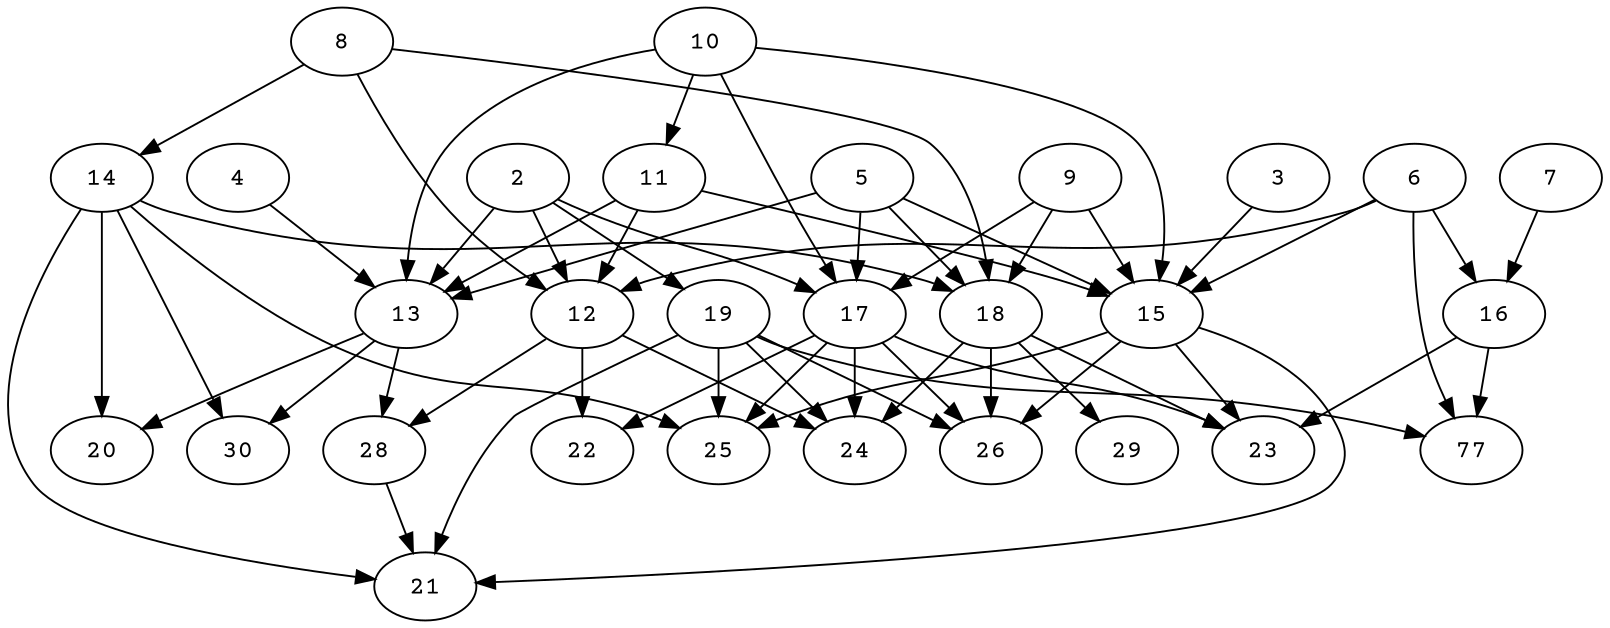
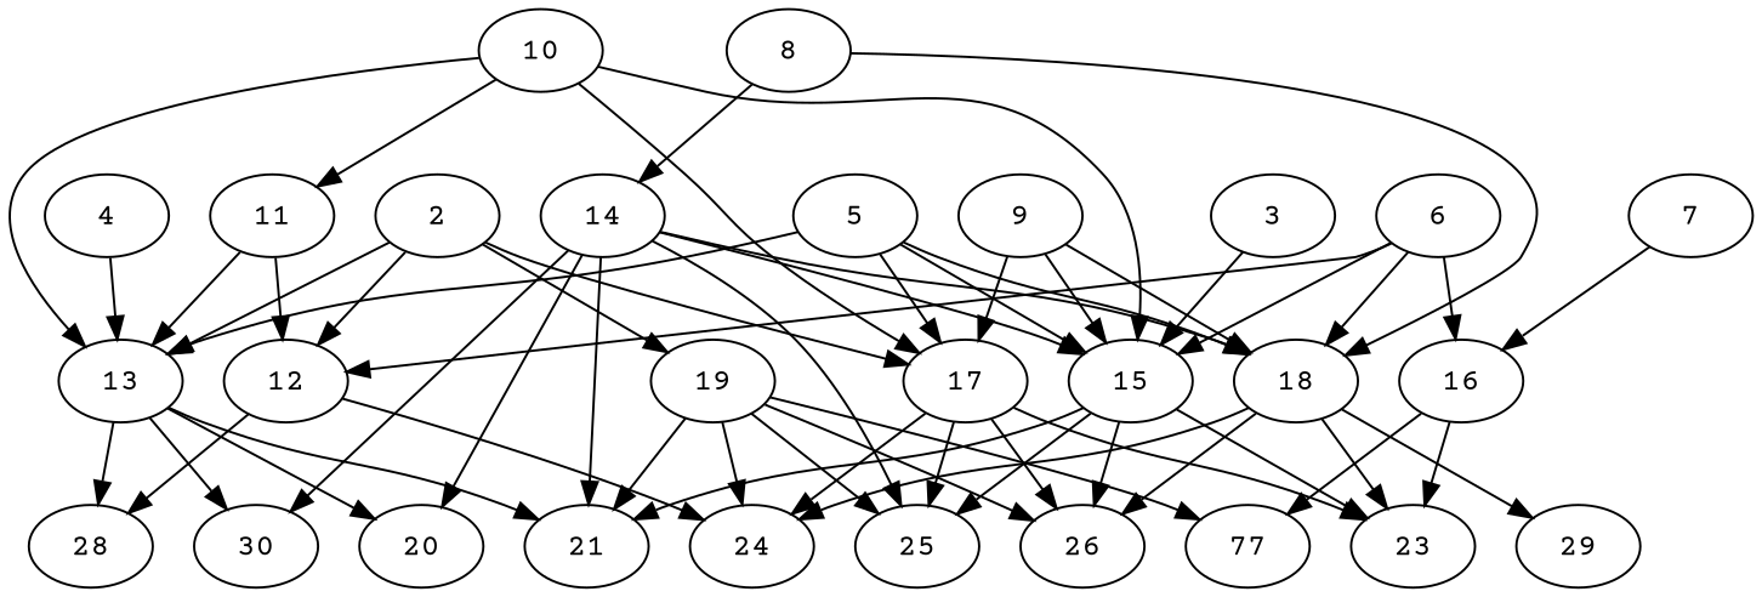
  digraph {
    fontname="Courier Prime"
    node [alpha=0.16 fontname="Courier Prime"]
    edge [fontname="Courier Prime"]
    12 [alpha=0.01 expect_size=43895808]
-   22 [alpha=0.02 expect_size=11877376]
    24 [alpha=0.03 expect_size=50996224]
    28 [alpha=0.20 expect_size=36695040]
    13 [expect_size=31800320]
    20 [alpha=0.15 expect_size=26249216]
    21 [alpha=0.07 expect_size=51727360]
    30 [alpha=0.12 expect_size=41778176]
    17 [alpha=0.18 expect_size=43444224]
    23 [alpha=0.01 expect_size=13421568]
    25 [alpha=0.17 expect_size=41838592]
    26 [alpha=0.07 expect_size=20013056]
    2 [alpha=0.15 expect_size=11771904]
    19 [alpha=0.14 expect_size=10903552]
    n15 [expect_size=40727552 label=77]
    3 [alpha=0.05 expect_size=15514624]
    15 [alpha=0.11 expect_size=36779008]
    4 [alpha=0.17 expect_size=13462528]
    5 [alpha=0.15 expect_size=32068608]
    18 [alpha=0.08 expect_size=15521792]
    29 [alpha=0.05 expect_size=8986624]
    6 [alpha=0.08 expect_size=40941568]
    16 [alpha=0.09 expect_size=24175616]
    7 [alpha=0.08 expect_size=5477376]
    8 [alpha=0.18 expect_size=39911424]
    14 [expect_size=43096064]
    9 [alpha=0.07 expect_size=8395776]
    10 [alpha=0.11 expect_size=9728000]
    11 [alpha=0.03 expect_size=41190400]
-   12 -> 22
    12 -> 24
    12 -> 28
    13 -> 28
    13 -> 20
-   28 -> 21
+   13 -> 21
    13 -> 30
-   17 -> 22
    17 -> 24
    17 -> 23
    17 -> 25
    17 -> 26
    2 -> 12
    2 -> 13
    2 -> 17
    2 -> 19
    19 -> 24
    19 -> 21
    19 -> 25
    19 -> 26
    19 -> n15
    3 -> 15
    15 -> 21
    15 -> 23
    15 -> 25
    15 -> 26
    4 -> 13
    5 -> 13
    5 -> 17
    5 -> 15
    5 -> 18
    18 -> 24
    18 -> 23
    18 -> 26
    18 -> 29
    6 -> 12
    6 -> 15
-   6 -> n15
+   6 -> 18
    6 -> 16
    16 -> 23
    16 -> n15
    7 -> 16
-   8 -> 12
    8 -> 18
    8 -> 14
    14 -> 20
    14 -> 21
    14 -> 30
    14 -> 25
    14 -> 18
    9 -> 17
    9 -> 15
    9 -> 18
    10 -> 13
    10 -> 17
    10 -> 15
    10 -> 11
    11 -> 12
    11 -> 13
-   11 -> 15
+   14 -> 15
  }
